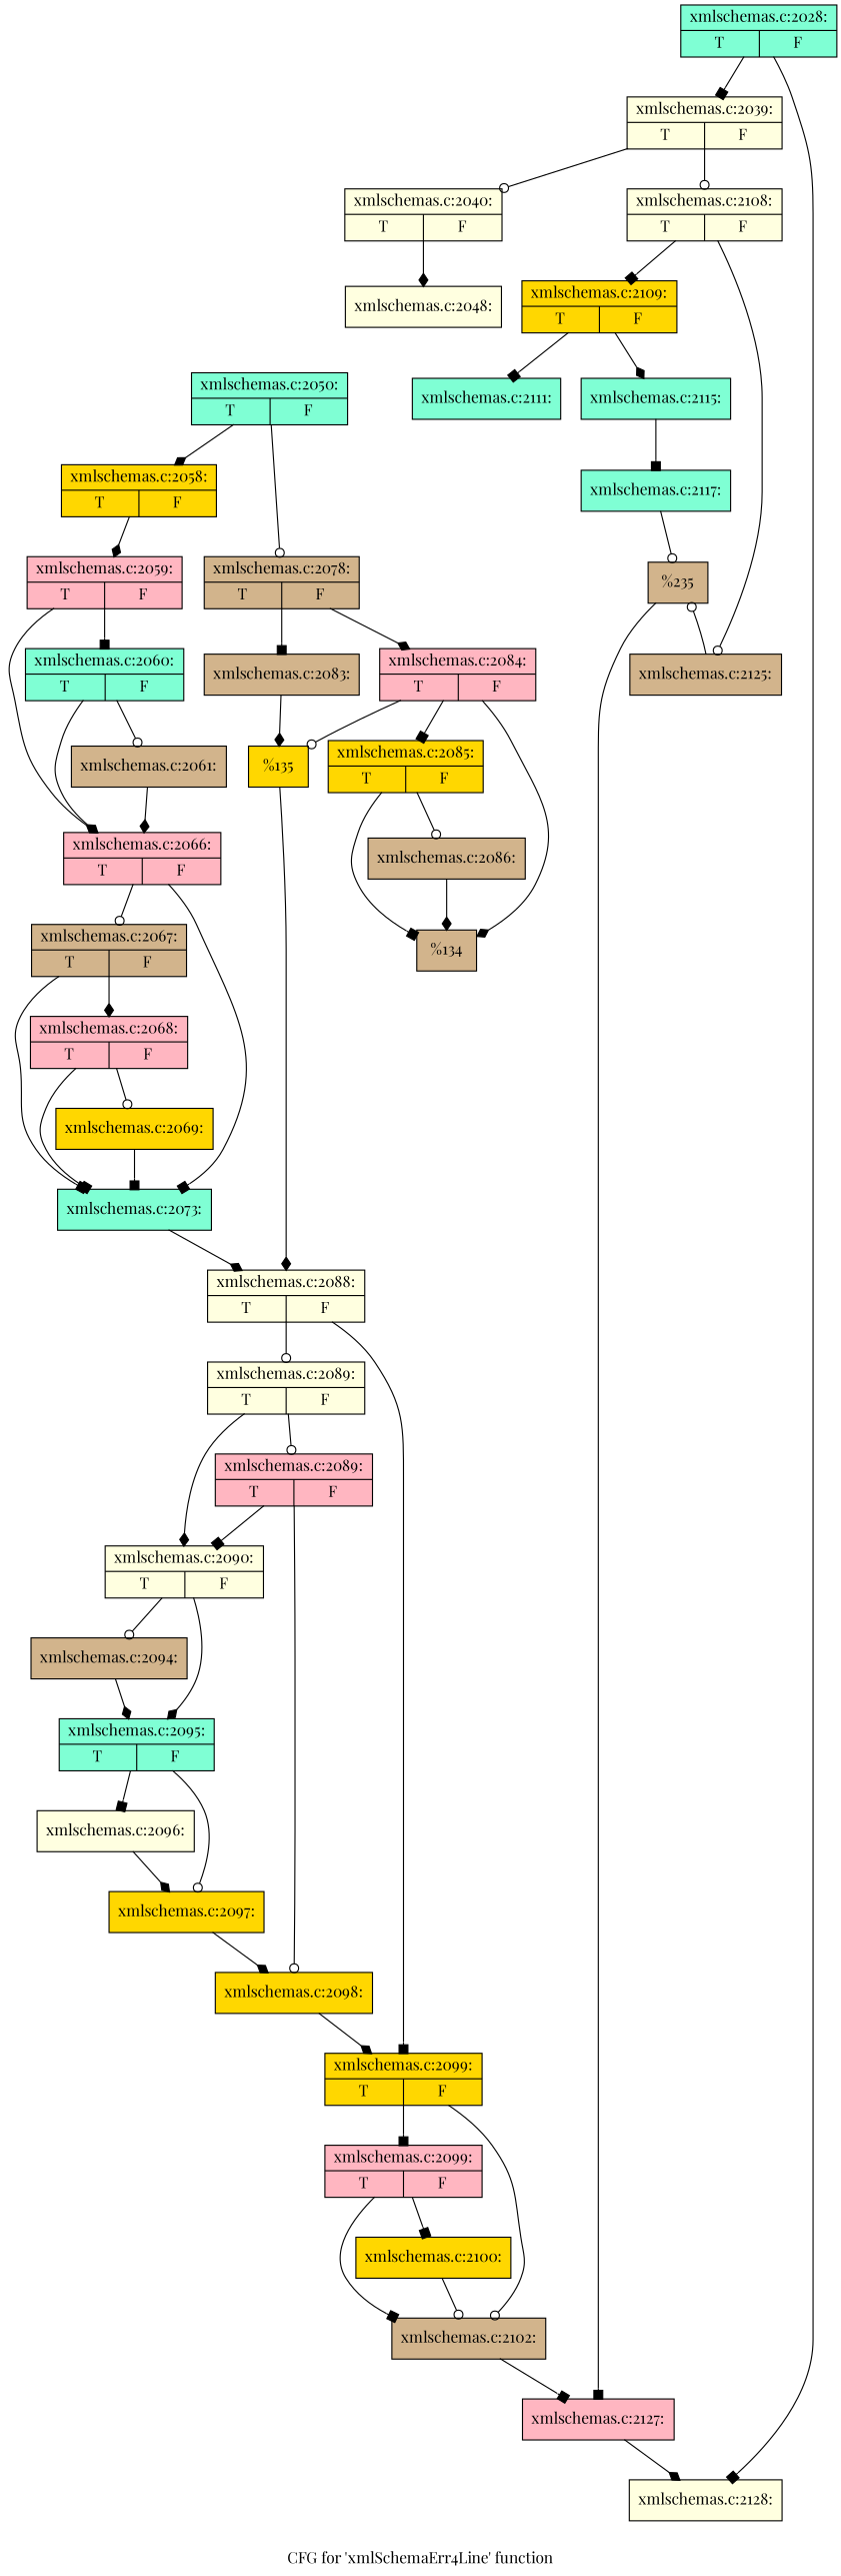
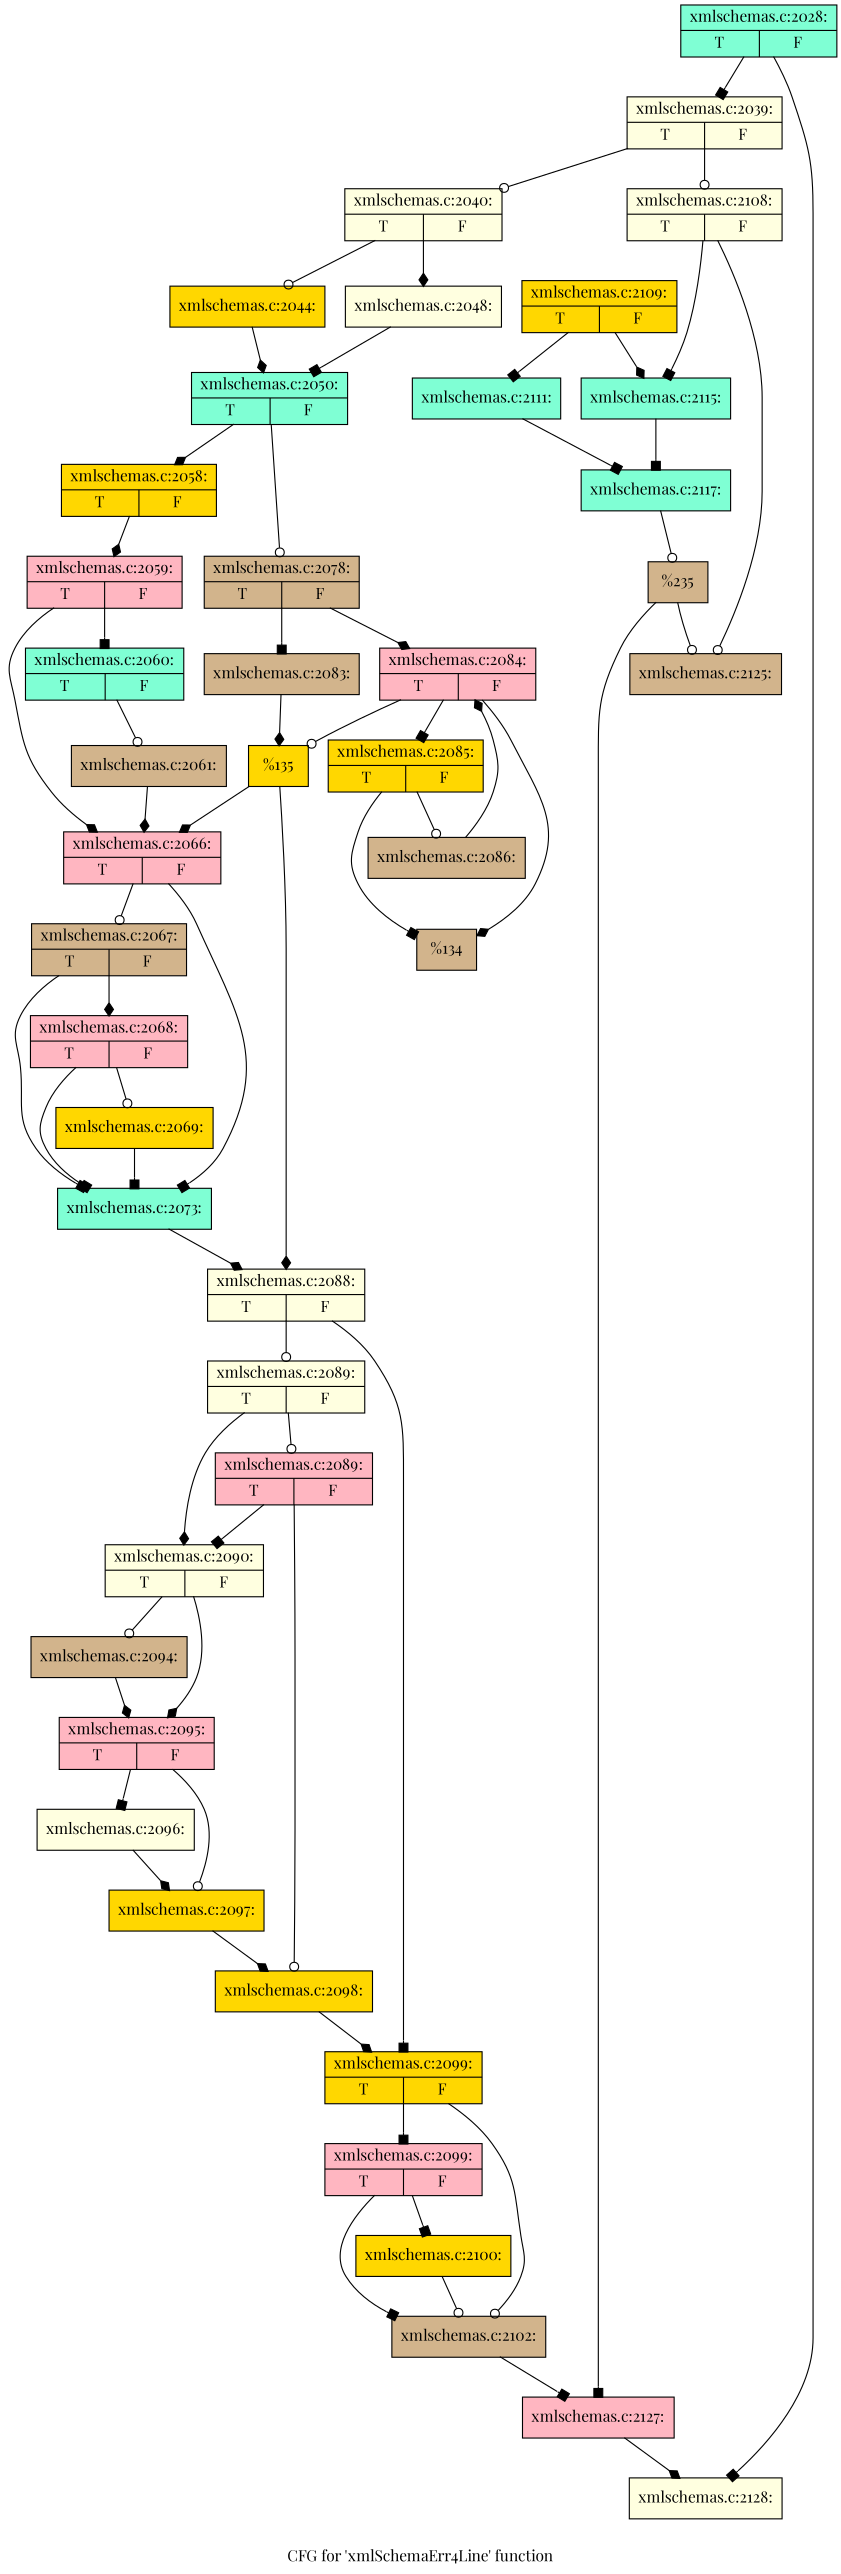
  digraph {
    fontname="Playfair Display"
    label="CFG for 'xmlSchemaErr4Line' function"
    node [fillcolor=gold fontname="Playfair Display" shape=record style=filled]
    edge [arrowhead=box fontname="Playfair Display"]
    n1 [fillcolor=aquamarine label="{xmlschemas.c:2028:|{<s0>T|<s1>F}}"]
    n2 [fillcolor=lightyellow label="{xmlschemas.c:2039:|{<s0>T|<s1>F}}"]
    n3 [fillcolor=lightyellow label="{xmlschemas.c:2128:}"]
    n4 [fillcolor=lightyellow label="{xmlschemas.c:2040:|{<s0>T|<s1>F}}"]
    n5 [fillcolor=lightyellow label="{xmlschemas.c:2108:|{<s0>T|<s1>F}}"]
+   n6 [label="{xmlschemas.c:2044:}"]
    n7 [fillcolor=lightyellow label="{xmlschemas.c:2048:}"]
    n8 [label="{xmlschemas.c:2109:|{<s0>T|<s1>F}}"]
    n9 [fillcolor=tan label="{xmlschemas.c:2125:}"]
    n10 [fillcolor=aquamarine label="{xmlschemas.c:2050:|{<s0>T|<s1>F}}"]
    n11 [fillcolor=aquamarine label="{xmlschemas.c:2111:}"]
    n12 [fillcolor=aquamarine label="{xmlschemas.c:2115:}"]
    n13 [fillcolor=tan label="{%235}"]
    n14 [label="{xmlschemas.c:2058:|{<s0>T|<s1>F}}"]
    n15 [fillcolor=tan label="{xmlschemas.c:2078:|{<s0>T|<s1>F}}"]
    n16 [fillcolor=lightpink label="{xmlschemas.c:2059:|{<s0>T|<s1>F}}"]
    n17 [fillcolor=tan label="{xmlschemas.c:2083:}"]
    n18 [fillcolor=lightpink label="{xmlschemas.c:2084:|{<s0>T|<s1>F}}"]
    n19 [fillcolor=lightpink label="{xmlschemas.c:2066:|{<s0>T|<s1>F}}"]
    n20 [fillcolor=aquamarine label="{xmlschemas.c:2060:|{<s0>T|<s1>F}}"]
    n21 [fillcolor=tan label="{xmlschemas.c:2067:|{<s0>T|<s1>F}}"]
    n22 [fillcolor=aquamarine label="{xmlschemas.c:2073:}"]
    n23 [label="{%135}"]
    n24 [label="{xmlschemas.c:2085:|{<s0>T|<s1>F}}"]
    n25 [fillcolor=tan label="{%134}"]
    n26 [fillcolor=tan label="{xmlschemas.c:2061:}"]
    n27 [fillcolor=lightpink label="{xmlschemas.c:2068:|{<s0>T|<s1>F}}"]
    n28 [fillcolor=lightyellow label="{xmlschemas.c:2088:|{<s0>T|<s1>F}}"]
    n29 [label="{xmlschemas.c:2069:}"]
    n30 [fillcolor=lightyellow label="{xmlschemas.c:2089:|{<s0>T|<s1>F}}"]
    n31 [label="{xmlschemas.c:2099:|{<s0>T|<s1>F}}"]
    n32 [fillcolor=lightyellow label="{xmlschemas.c:2090:|{<s0>T|<s1>F}}"]
    n33 [fillcolor=lightpink label="{xmlschemas.c:2089:|{<s0>T|<s1>F}}"]
    n34 [fillcolor=lightpink label="{xmlschemas.c:2099:|{<s0>T|<s1>F}}"]
    n35 [fillcolor=tan label="{xmlschemas.c:2102:}"]
    n36 [fillcolor=tan label="{xmlschemas.c:2086:}"]
    n37 [fillcolor=tan label="{xmlschemas.c:2094:}"]
-   n38 [fillcolor=aquamarine label="{xmlschemas.c:2095:|{<s0>T|<s1>F}}"]
+   n38 [fillcolor=lightpink label="{xmlschemas.c:2095:|{<s0>T|<s1>F}}"]
    n39 [label="{xmlschemas.c:2098:}"]
    n40 [label="{xmlschemas.c:2100:}"]
    n41 [fillcolor=lightpink label="{xmlschemas.c:2127:}"]
    n42 [fillcolor=lightyellow label="{xmlschemas.c:2096:}"]
    n43 [label="{xmlschemas.c:2097:}"]
    n44 [fillcolor=aquamarine label="{xmlschemas.c:2117:}"]
    n1 -> n2
    n1 -> n3
    n2 -> n4 [arrowhead=odot]
    n2 -> n5 [arrowhead=odot]
+   n4 -> n6 [arrowhead=odot]
    n4 -> n7 [arrowhead=diamond]
-   n5 -> n8
+   n5 -> n12
    n5 -> n9 [arrowhead=odot]
+   n6 -> n10 [arrowhead=diamond]
+   n7 -> n10
    n8 -> n11
    n8 -> n12 [arrowhead=diamond]
-   n9 -> n13 [arrowhead=odot]
+   n13 -> n9 [arrowhead=odot]
    n10 -> n14 [arrowhead=diamond]
    n10 -> n15 [arrowhead=odot]
+   n11 -> n44
    n12 -> n44
    n13 -> n41
    n14 -> n16 [arrowhead=diamond]
    n15 -> n17
    n15 -> n18 [arrowhead=diamond]
    n16 -> n19 [arrowhead=diamond]
    n16 -> n20
    n17 -> n23 [arrowhead=diamond]
    n18 -> n23 [arrowhead=odot]
    n18 -> n24
    n18 -> n25 [arrowhead=diamond]
    n19 -> n21 [arrowhead=odot]
    n19 -> n22
-   n20 -> n19 [arrowhead=diamond]
+   n23 -> n19 [arrowhead=diamond]
    n20 -> n26 [arrowhead=odot]
    n21 -> n22
    n21 -> n27 [arrowhead=diamond]
    n22 -> n28 [arrowhead=diamond]
    n23 -> n28 [arrowhead=diamond]
    n24 -> n25
    n24 -> n36 [arrowhead=odot]
    n26 -> n19 [arrowhead=diamond]
    n27 -> n22
    n27 -> n29 [arrowhead=odot]
    n28 -> n30 [arrowhead=odot]
    n28 -> n31
    n29 -> n22
    n30 -> n32 [arrowhead=diamond]
    n30 -> n33 [arrowhead=odot]
    n31 -> n34
    n31 -> n35 [arrowhead=odot]
    n32 -> n37 [arrowhead=odot]
    n32 -> n38 [arrowhead=diamond]
    n33 -> n32
    n33 -> n39 [arrowhead=odot]
    n34 -> n35
    n34 -> n40
    n35 -> n41
-   n36 -> n25 [arrowhead=diamond]
+   n36 -> n18 [arrowhead=diamond]
    n37 -> n38 [arrowhead=diamond]
    n38 -> n42
    n38 -> n43 [arrowhead=odot]
    n39 -> n31 [arrowhead=diamond]
    n40 -> n35 [arrowhead=odot]
    n41 -> n3 [arrowhead=diamond]
    n42 -> n43 [arrowhead=diamond]
    n43 -> n39 [arrowhead=diamond]
    n44 -> n13 [arrowhead=odot]
  }
